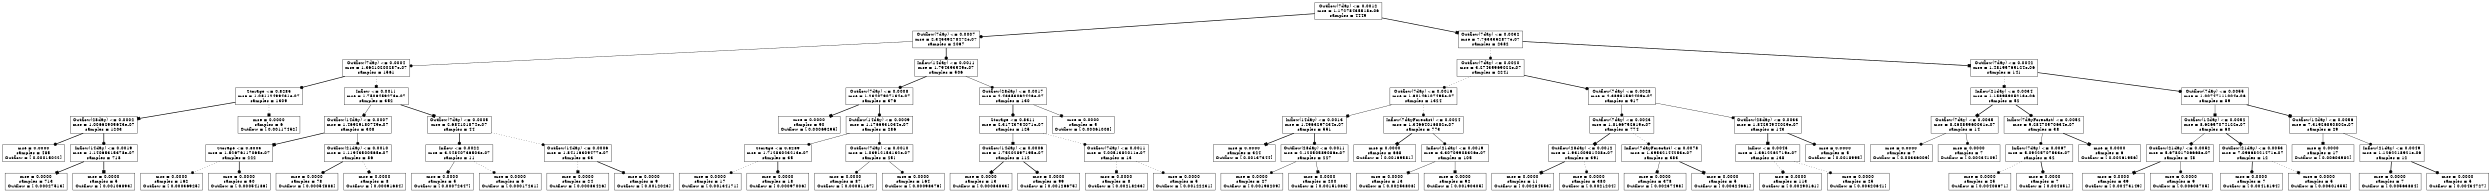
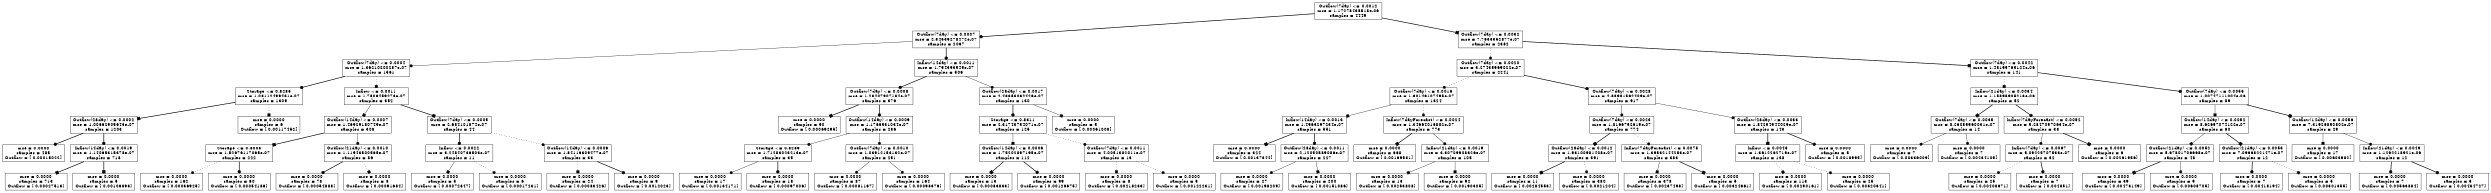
  digraph {
    node [shape=box]
    edge [arrowhead=dot style=bold]
    n1 [label="Outflow(7day) <= 0.0012\nmse = 1.17278435518e-06\nsamples = 4449"]
    n2 [label="Outflow(7day) <= 0.0007\nmse = 2.34539278472e-07\nsamples = 2067"]
    n3 [label="Outflow(7day) <= 0.0032\nmse = 7.7533352877e-07\nsamples = 2382"]
    n4 [label="Outflow(7day) <= 0.0004\nmse = 1.36210200287e-07\nsamples = 1561"]
    n5 [label="Inflow(14day) <= 0.0011\nmse = 1.794393549e-07\nsamples = 506"]
    n6 [label="Outflow(7day) <= 0.0020\nmse = 3.27435969022e-07\nsamples = 2241"]
    n7 [label="Outflow(7day) <= 0.0042\nmse = 1.48195765124e-06\nsamples = 141"]
    n8 [label="Storage <= 0.8285\nmse = 1.08112499431e-07\nsamples = 1309"]
    n9 [label="Inflow <= 0.0011\nmse = 1.7506459273e-07\nsamples = 352"]
    n10 [label="Outflow(7day) <= 0.0008\nmse = 1.23407907134e-07\nsamples = 376"]
    n11 [label="Outflow(28day) <= 0.0017\nmse = 2.43353062426e-07\nsamples = 130"]
    n12 [label="Outflow(28day) <= 0.0002\nmse = 1.00662905643e-07\nsamples = 1203"]
    n13 [label="mse = 0.0000\nsamples = 6\nOutflow = [ 0.00117452]"]
    n14 [label="Outflow(14day) <= 0.0007\nmse = 1.46929180749e-07\nsamples = 308"]
    n15 [label="Outflow(7day) <= 0.0005\nmse = 2.684101874e-07\nsamples = 44"]
    n16 [label="mse = 0.0000\nsamples = 485\nOutflow = [ 0.00015022]"]
    n17 [label="Inflow(14day) <= 0.0019\nmse = 1.14065315378e-07\nsamples = 718"]
    n18 [label="mse = 0.0000\nsamples = 713\nOutflow = [ 0.00027513]"]
    n19 [label="mse = 0.0000\nsamples = 5\nOutflow = [ 0.00106893]"]
    n20 [label="Storage <= 0.8005\nmse = 1.52676117065e-07\nsamples = 222"]
    n21 [label="Outflow(21day) <= 0.0010\nmse = 1.11943500565e-07\nsamples = 86"]
    n22 [label="Inflow <= 0.0022\nmse = 3.24840736503e-07\nsamples = 11"]
    n23 [label="Outflow(14day) <= 0.0006\nmse = 1.84116309477e-07\nsamples = 33"]
    n24 [label="mse = 0.0000\nsamples = 162\nOutflow = [ 0.00036925]"]
    n25 [label="mse = 0.0000\nsamples = 60\nOutflow = [ 0.00054186]"]
    n26 [label="mse = 0.0000\nsamples = 78\nOutflow = [ 0.00054888]"]
    n27 [label="mse = 0.0000\nsamples = 8\nOutflow = [ 0.00091684]"]
    n28 [label="mse = 0.0000\nsamples = 5\nOutflow = [ 0.00072347]"]
    n29 [label="mse = 0.0000\nsamples = 6\nOutflow = [ 0.00017231]"]
    n30 [label="mse = 0.0000\nsamples = 24\nOutflow = [ 0.00083426]"]
    n31 [label="mse = 0.0000\nsamples = 9\nOutflow = [ 0.0012023]"]
    n32 [label="mse = 0.0000\nsamples = 90\nOutflow = [ 0.00069295]"]
    n33 [label="Outflow(14day) <= 0.0009\nmse = 1.1766531034e-07\nsamples = 286"]
    n34 [label="Storage <= 0.8311\nmse = 2.31743754071e-07\nsamples = 125"]
    n35 [label="mse = 0.0000\nsamples = 5\nOutflow = [ 0.00061008]"]
    n36 [label="Storage <= 0.8289\nmse = 1.71283023213e-07\nsamples = 35"]
    n37 [label="Outflow(7day) <= 0.0010\nmse = 1.03912153132e-07\nsamples = 251"]
    n38 [label="mse = 0.0000\nsamples = 17\nOutflow = [ 0.00134171]"]
    n39 [label="mse = 0.0000\nsamples = 18\nOutflow = [ 0.00097006]"]
    n40 [label="mse = 0.0000\nsamples = 87\nOutflow = [ 0.00081167]"]
    n41 [label="mse = 0.0000\nsamples = 164\nOutflow = [ 0.00098376]"]
    n42 [label="Outflow(14day) <= 0.0006\nmse = 1.75202897195e-07\nsamples = 112"]
    n43 [label="Outflow(7day) <= 0.0011\nmse = 4.0051382011e-07\nsamples = 13"]
    n44 [label="mse = 0.0000\nsamples = 13\nOutflow = [ 0.00083833]"]
    n45 [label="mse = 0.0000\nsamples = 99\nOutflow = [ 0.00126675]"]
    n46 [label="mse = 0.0000\nsamples = 8\nOutflow = [ 0.00218233]"]
    n47 [label="mse = 0.0000\nsamples = 5\nOutflow = [ 0.00122231]"]
    n48 [label="Outflow(7day) <= 0.0016\nmse = 1.60146107495e-07\nsamples = 1324"]
    n49 [label="Outflow(7day) <= 0.0028\nmse = 2.38981562409e-07\nsamples = 917"]
    n50 [label="Inflow(21day) <= 0.0034\nmse = 1.15895905213e-06\nsamples = 52"]
    n51 [label="Outflow(7day) <= 0.0055\nmse = 1.00747111004e-06\nsamples = 89"]
    n52 [label="Inflow(14day) <= 0.0013\nmse = 1.4963297234e-07\nsamples = 551"]
    n53 [label="Inflow(7dayForecast) <= 0.0024\nmse = 1.34664016882e-07\nsamples = 773"]
    n54 [label="Outflow(7day) <= 0.0023\nmse = 1.8166752619e-07\nsamples = 774"]
    n55 [label="Outflow(28day) <= 0.0033\nmse = 1.84254944029e-07\nsamples = 143"]
    n56 [label="mse = 0.0000\nsamples = 324\nOutflow = [ 0.00137344]"]
    n57 [label="Outflow(28day) <= 0.0011\nmse = 2.12050589086e-07\nsamples = 227"]
    n58 [label="mse = 0.0000\nsamples = 668\nOutflow = [ 0.00169581]"]
    n59 [label="Inflow(21day) <= 0.0019\nmse = 3.30709908326e-07\nsamples = 105"]
    n60 [label="mse = 0.0000\nsamples = 27\nOutflow = [ 0.00198209]"]
    n61 [label="mse = 0.0000\nsamples = 200\nOutflow = [ 0.00151086]"]
    n62 [label="mse = 0.0000\nsamples = 13\nOutflow = [ 0.00253808]"]
    n63 [label="mse = 0.0000\nsamples = 92\nOutflow = [ 0.00190305]"]
    n64 [label="Outflow(28day) <= 0.0012\nmse = 1.93100981408e-07\nsamples = 391"]
    n65 [label="Inflow(7dayForecast) <= 0.0078\nmse = 1.39532144253e-07\nsamples = 383"]
    n66 [label="Inflow <= 0.0043\nmse = 1.3612262719e-07\nsamples = 138"]
    n67 [label="mse = 0.0000\nsamples = 5\nOutflow = [ 0.0018995]"]
    n68 [label="mse = 0.0000\nsamples = 11\nOutflow = [ 0.00284553]"]
    n69 [label="mse = 0.0000\nsamples = 380\nOutflow = [ 0.0021204]"]
    n70 [label="mse = 0.0000\nsamples = 378\nOutflow = [ 0.00237498]"]
    n71 [label="mse = 0.0000\nsamples = 5\nOutflow = [ 0.00324661]"]
    n72 [label="mse = 0.0000\nsamples = 113\nOutflow = [ 0.00290161]"]
    n73 [label="mse = 0.0000\nsamples = 25\nOutflow = [ 0.00320641]"]
    n74 [label="Outflow(7day) <= 0.0035\nmse = 8.26085960031e-07\nsamples = 14"]
    n75 [label="Inflow(7dayForecast) <= 0.0052\nmse = 9.28470570634e-07\nsamples = 38"]
    n76 [label="Outflow(14day) <= 0.0052\nmse = 8.62657074122e-07\nsamples = 60"]
    n77 [label="Outflow(14day) <= 0.0056\nmse = 7.31926850802e-07\nsamples = 29"]
    n78 [label="mse = 0.0000\nsamples = 7\nOutflow = [ 0.00336009]"]
    n79 [label="mse = 0.0000\nsamples = 7\nOutflow = [ 0.00234109]"]
    n80 [label="Inflow(7day) <= 0.0067\nmse = 5.09225707533e-07\nsamples = 32"]
    n81 [label="mse = 0.0000\nsamples = 6\nOutflow = [ 0.00261956]"]
    n82 [label="mse = 0.0000\nsamples = 25\nOutflow = [ 0.00408671]"]
    n83 [label="mse = 0.0000\nsamples = 7\nOutflow = [ 0.004851]"]
    n84 [label="Outflow(21day) <= 0.0052\nmse = 5.67801706668e-07\nsamples = 48"]
    n85 [label="Outflow(21day) <= 0.0053\nmse = 7.09668221471e-07\nsamples = 12"]
    n86 [label="mse = 0.0000\nsamples = 17\nOutflow = [ 0.00603982]"]
    n87 [label="Inflow(21day) <= 0.0049\nmse = 1.1262218921e-06\nsamples = 12"]
    n88 [label="mse = 0.0000\nsamples = 39\nOutflow = [ 0.00473149]"]
    n89 [label="mse = 0.0000\nsamples = 9\nOutflow = [ 0.00608705]"]
    n90 [label="mse = 0.0000\nsamples = 7\nOutflow = [ 0.00418194]"]
    n91 [label="mse = 0.0000\nsamples = 5\nOutflow = [ 0.00301355]"]
    n92 [label="mse = 0.0000\nsamples = 7\nOutflow = [ 0.00563884]"]
    n93 [label="mse = 0.0000\nsamples = 5\nOutflow = [ 0.00434727]"]
    n1 -> n2
    n1 -> n3 [arrowhead=box]
    n2 -> n4 [style=solid]
    n2 -> n5
    n3 -> n6 [style=dotted]
    n3 -> n7 [arrowhead=box]
    n4 -> n8
    n4 -> n9 [arrowhead=box style=dotted]
    n5 -> n10
    n5 -> n11 [style=solid]
    n6 -> n48 [style=dotted]
    n6 -> n49
    n7 -> n50 [arrowhead=box style=dotted]
    n7 -> n51
    n8 -> n12 [arrowhead=box]
    n8 -> n13 [arrowhead=box style=dotted]
    n9 -> n14 [arrowhead=box style=solid]
    n9 -> n15 [arrowhead=box]
    n10 -> n32 [arrowhead=box]
    n10 -> n33
    n11 -> n34
    n11 -> n35 [arrowhead=box style=solid]
    n12 -> n16
    n12 -> n17
    n14 -> n20 [arrowhead=box]
    n14 -> n21 [style=solid]
    n15 -> n22
    n15 -> n23 [style=dotted]
    n17 -> n18 [arrowhead=box]
    n17 -> n19 [arrowhead=box]
    n20 -> n24 [style=dotted]
    n20 -> n25
    n21 -> n26
    n21 -> n27 [arrowhead=box style=dotted]
    n22 -> n28 [arrowhead=box style=solid]
    n22 -> n29 [style=dotted]
    n23 -> n30 [arrowhead=box style=dotted]
    n23 -> n31
    n33 -> n36 [style=solid]
    n33 -> n37 [style=solid]
    n34 -> n42 [arrowhead=box style=solid]
    n34 -> n43 [style=dotted]
-   n36 -> n38 [style=dotted]
+   n36 -> n38 [style=solid]
    n36 -> n39
    n37 -> n40 [style=solid]
    n37 -> n41 [style=solid]
    n42 -> n44 [arrowhead=box]
    n42 -> n45
    n43 -> n46 [arrowhead=box style=dotted]
    n43 -> n47 [style=dotted]
    n48 -> n52 [arrowhead=box style=solid]
    n48 -> n53 [style=dotted]
    n49 -> n54 [style=solid]
    n49 -> n55 [style=solid]
    n50 -> n74 [arrowhead=box]
    n50 -> n75
    n51 -> n76 [arrowhead=box style=solid]
    n51 -> n77 [arrowhead=box]
    n52 -> n56 [arrowhead=box]
    n52 -> n57
    n53 -> n58 [arrowhead=box]
    n53 -> n59 [style=solid]
    n54 -> n64 [arrowhead=box]
    n54 -> n65 [style=dotted]
    n55 -> n66 [arrowhead=box]
    n55 -> n67
    n57 -> n60 [style=solid]
    n57 -> n61 [arrowhead=box style=solid]
    n59 -> n62 [arrowhead=box style=solid]
    n59 -> n63 [arrowhead=box style=solid]
    n64 -> n68 [arrowhead=box]
    n64 -> n69 [style=dotted]
    n65 -> n70 [arrowhead=box style=solid]
    n65 -> n71 [arrowhead=box]
    n66 -> n72 [arrowhead=box style=dotted]
    n66 -> n73 [style=dotted]
    n74 -> n78 [style=solid]
    n74 -> n79 [style=solid]
    n75 -> n80 [style=solid]
    n75 -> n81 [arrowhead=box]
    n76 -> n84 [arrowhead=box style=solid]
    n76 -> n85 [arrowhead=box]
    n77 -> n86 [arrowhead=box style=solid]
    n77 -> n87 [style=solid]
    n80 -> n82 [style=dotted]
    n80 -> n83
    n84 -> n88 [arrowhead=box]
    n84 -> n89 [style=solid]
    n85 -> n90
    n85 -> n91 [arrowhead=box style=dotted]
    n87 -> n92
    n87 -> n93
  }
